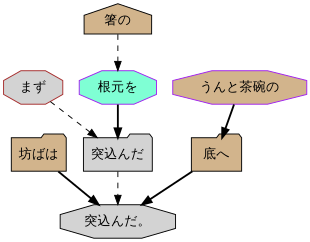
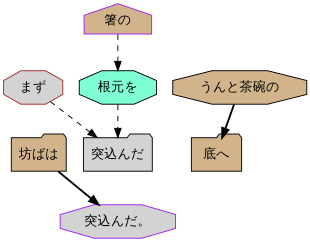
  digraph {
    node [color=black fillcolor=tan shape=octagon style=filled]
    edge [style=bold]
    n1 [label="坊ばは" shape=folder]
-   n2 [fillcolor=lightgrey label="突込んだ。"]
+   n2 [color=purple fillcolor=lightgrey label="突込んだ。"]
    n3 [color=brown fillcolor=lightgrey label="まず"]
    n4 [fillcolor=lightgrey label="突込んだ" shape=folder]
-   n5 [label="箸の" shape=house]
-   n6 [color=purple fillcolor=aquamarine label="根元を"]
-   n7 [color=purple label="うんと茶碗の"]
+   n5 [color=purple label="箸の" shape=house]
+   n6 [fillcolor=aquamarine label="根元を"]
+   n7 [label="うんと茶碗の"]
    n8 [label="底へ" shape=folder]
    n1 -> n2
    n3 -> n4 [style=dashed]
-   n4 -> n2 [style=dashed]
    n5 -> n6 [style=dashed]
-   n6 -> n4
+   n6 -> n4 [style=dashed]
    n7 -> n8
-   n8 -> n2
  }
